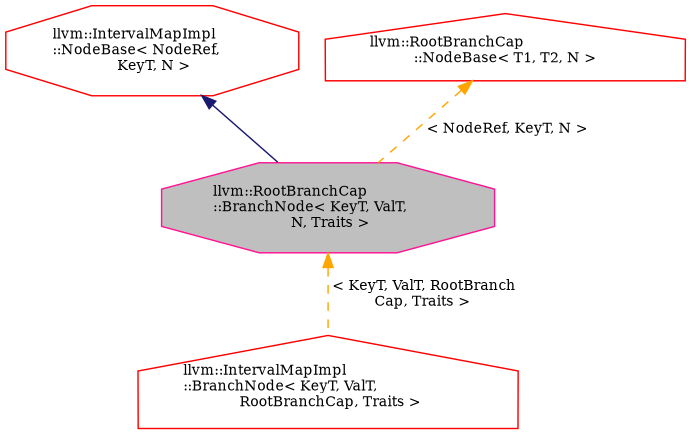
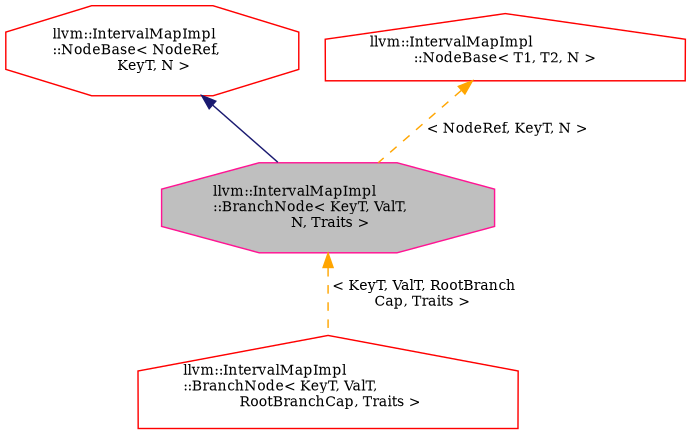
  digraph {
    fontname="DejaVu Serif"
    node [color=red fontname="DejaVu Serif" fontsize=10 shape=octagon]
    edge [color=orange dir=back fontname="DejaVu Serif" fontsize=10 labelfontname=Helvetica labelfontsize=10 style=dashed]
-   n1 [color=deeppink fillcolor=grey75 fontcolor=black height=0.2 label="llvm::RootBranchCap\l::BranchNode\< KeyT, ValT,\l N, Traits \>" style=filled width=0.4]
+   n1 [color=deeppink fillcolor=grey75 fontcolor=black height=0.2 label="llvm::IntervalMapImpl\l::BranchNode\< KeyT, ValT,\l N, Traits \>" style=filled width=0.4]
    n2 [height=0.2 label="llvm::IntervalMapImpl\l::BranchNode\< KeyT, ValT,\l RootBranchCap, Traits \>" shape=house width=0.4]
    n3 [height=0.2 label="llvm::IntervalMapImpl\l::NodeBase\< NodeRef,\l KeyT, N \>" width=0.4]
-   n4 [height=0.2 label="llvm::RootBranchCap\l::NodeBase\< T1, T2, N \>" shape=house width=0.4]
+   n4 [height=0.2 label="llvm::IntervalMapImpl\l::NodeBase\< T1, T2, N \>" shape=house width=0.4]
    n1 -> n2 [label=" \< KeyT, ValT, RootBranch\lCap, Traits \>"]
    n3 -> n1 [color=midnightblue style=solid]
    n4 -> n1 [label=" \< NodeRef, KeyT, N \>"]
  }
